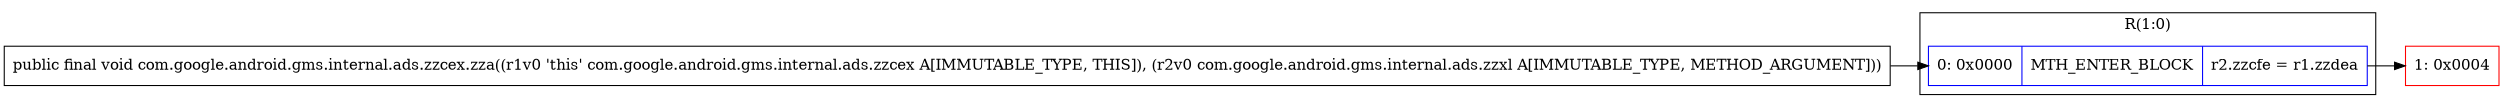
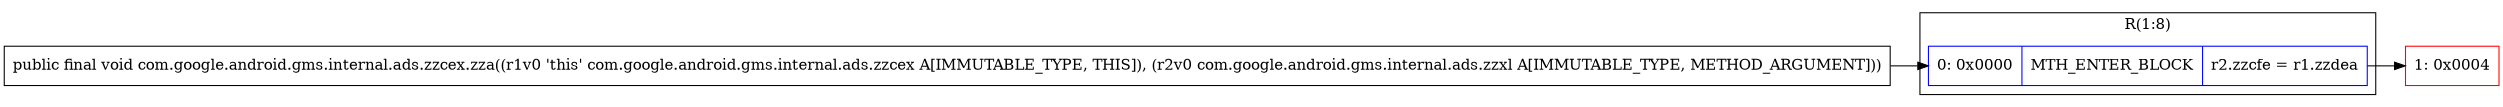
  digraph {
    rankdir=LR
    node [shape=record]
    n1 [color=blue label="{0\:\ 0x0000|MTH_ENTER_BLOCK\l|r2.zzcfe = r1.zzdea\l}"]
    n2 [color=red label="{1\:\ 0x0004}"]
    n3 [label="{public final void com.google.android.gms.internal.ads.zzcex.zza((r1v0 'this' com.google.android.gms.internal.ads.zzcex A[IMMUTABLE_TYPE, THIS]), (r2v0 com.google.android.gms.internal.ads.zzxl A[IMMUTABLE_TYPE, METHOD_ARGUMENT])) }"]
    subgraph cluster_1 {
-     label="R(1:0)"
+     label="R(1:8)"
      n1
    }
    n1 -> n2
    n3 -> n1
  }
